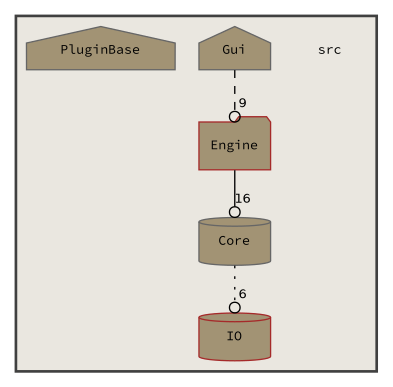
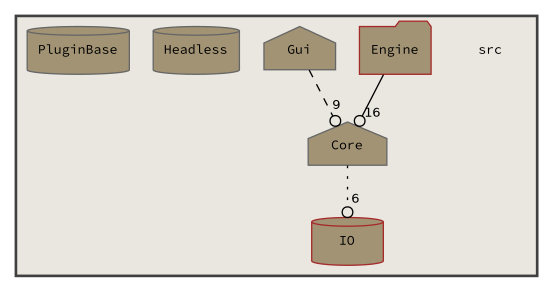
  digraph {
    compound=true
    fontname="Source Code Pro"
    node [color=gray40 fontname="Source Code Pro" fontsize=10 shape=cylinder fillcolor="#a29374" style="filled,"]
    edge [arrowhead=odot fontname="Source Code Pro" fontsize=10 labeldistance=1.5 labelfontname=Helvetica labelfontsize=10]
    n1 [label=src shape=plaintext fillcolor="" style=""]
-   n2 [label=Core]
+   n2 [label=Core shape=house]
    n3 [color=brown label=Engine shape=folder]
    n4 [label=Gui shape=house]
+   n5 [label=Headless]
    n6 [color=brown label=IO]
-   n7 [label=PluginBase shape=house]
+   n7 [label=PluginBase]
    subgraph cluster_1 {
      bgcolor="#eae7e0"
      fontsize=10
      pencolor=grey25
      style="filled,bold,"
      n1
      n2
      n3
      n4
+     n5
      n6
      n7
    }
    n2 -> n6 [headlabel=6 style=dotted]
    n3 -> n2 [headlabel=16 style=solid]
-   n4 -> n3 [headlabel=9 style=dashed]
+   n4 -> n2 [headlabel=9 style=dashed]
  }
